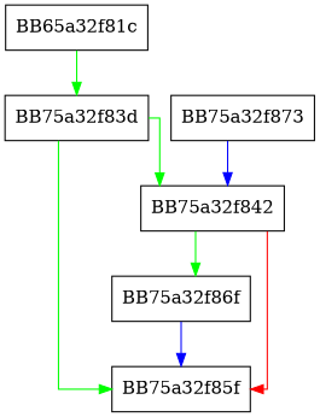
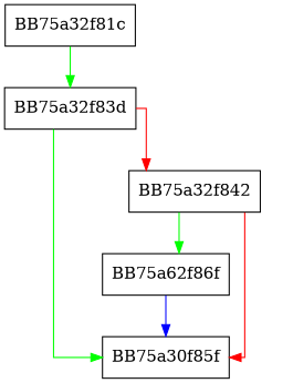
  digraph {
    splines=ortho
    node [shape=box]
    edge [color=green]
-   BB75a32f81c [label=BB65a32f81c]
+   BB75a32f81c
    BB75a32f83d
-   BB75a32f86f
-   BB75a32f85f
+   BB75a32f86f [label=BB75a62f86f]
+   BB75a32f85f [label=BB75a30f85f]
    BB75a32f842
-   BB75a32f873
    BB75a32f81c -> BB75a32f83d
    BB75a32f83d -> BB75a32f85f
-   BB75a32f83d -> BB75a32f842
+   BB75a32f83d -> BB75a32f842 [color=red]
    BB75a32f86f -> BB75a32f85f [color=blue]
    BB75a32f842 -> BB75a32f86f
    BB75a32f842 -> BB75a32f85f [color=red]
-   BB75a32f873 -> BB75a32f842 [color=blue]
  }
